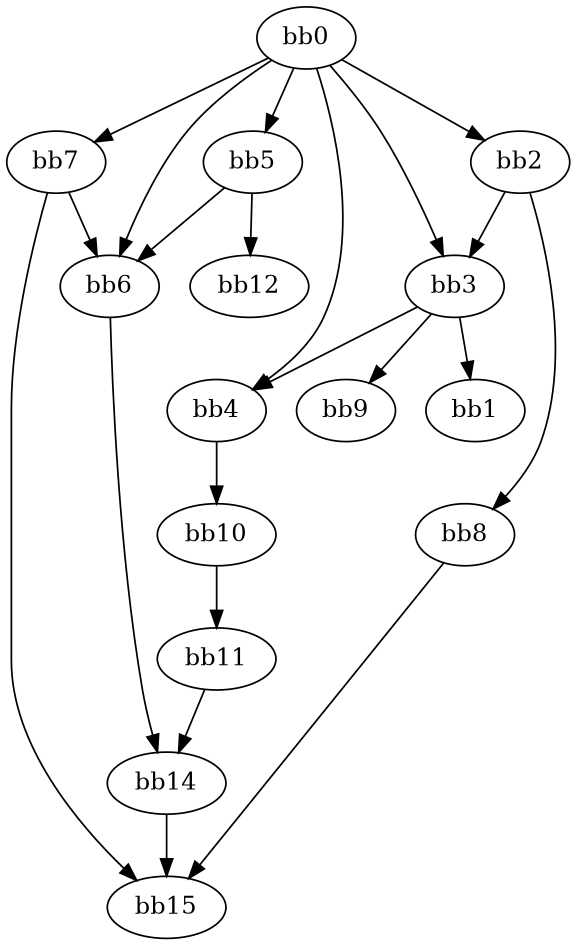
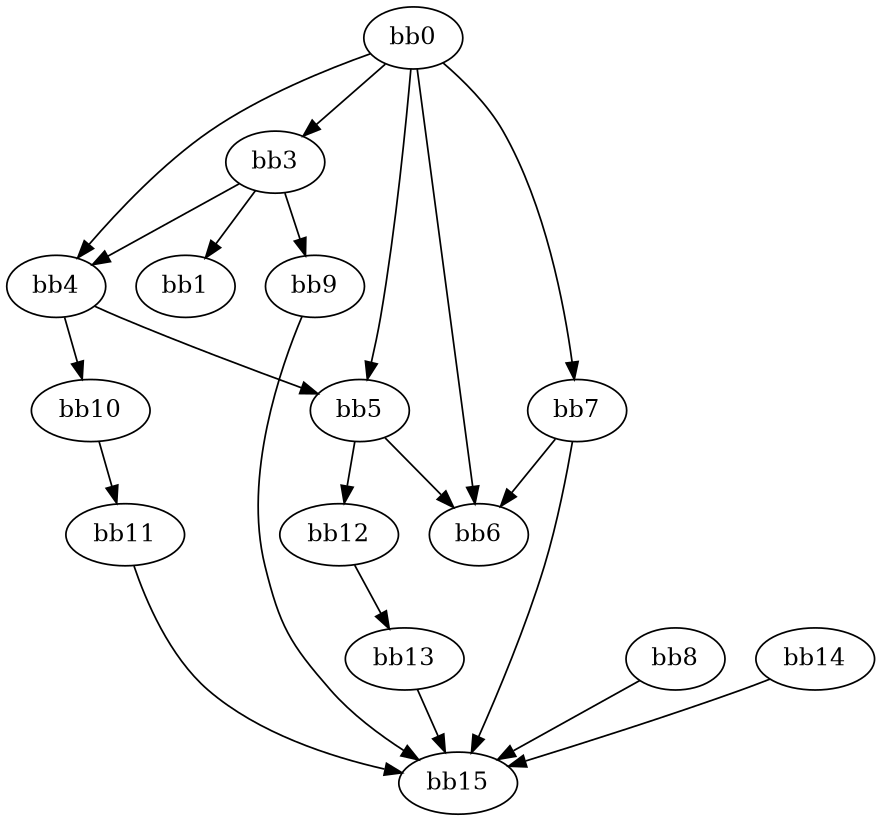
  digraph {
    n1 [label="bb0\l"]
-   n2 [label="bb2\l"]
    n3 [label="bb3\l"]
    n4 [label="bb4\l"]
    n5 [label="bb5\l"]
    n6 [label="bb6\l"]
    n7 [label="bb7\l"]
    n8 [label="bb1\l"]
    n9 [label="bb8\l"]
    n10 [label="bb9\l"]
    n11 [label="bb10\l"]
    n12 [label="bb12\l"]
    n13 [label="bb14\l"]
    n14 [label="bb15\l"]
    n15 [label="bb11\l"]
-   n1 -> n2
+   n16 [label="bb13\l"]
    n1 -> n3
    n1 -> n4
    n1 -> n5
    n1 -> n6
    n1 -> n7
-   n2 -> n3
-   n2 -> n9
    n3 -> n4
    n3 -> n8
    n3 -> n10
+   n4 -> n5
    n4 -> n11
    n5 -> n6
    n5 -> n12
-   n6 -> n13
    n7 -> n6
    n7 -> n14
    n9 -> n14
+   n10 -> n14
    n11 -> n15
+   n12 -> n16
    n13 -> n14
-   n15 -> n13
+   n15 -> n14
+   n16 -> n14
  }
